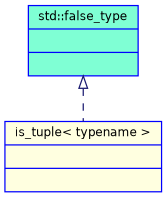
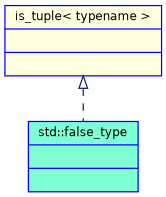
  digraph {
    node [color=blue fontname=Helvetica fontsize=10 shape=record style=filled]
    n1 [fillcolor=lightyellow fontcolor=black height=0.2 label="{is_tuple\< typename \>\n||}" width=0.4]
    n2 [fillcolor=aquamarine height=0.2 label="{std::false_type\n||}" width=0.4]
-   n2 -> n1 [arrowtail=onormal color=midnightblue dir=back fontname=Helvetica fontsize=10 labelfontname=Helvetica labelfontsize=10 style=dashed]
+   n1 -> n2 [arrowtail=onormal color=midnightblue dir=back fontname=Helvetica fontsize=10 labelfontname=Helvetica labelfontsize=10 style=dashed]
  }
